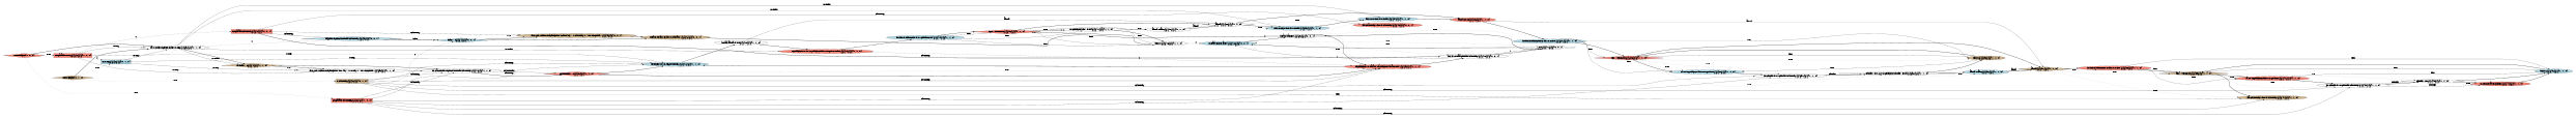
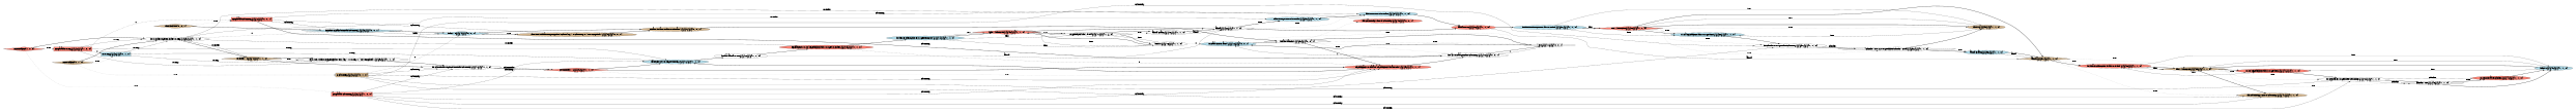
  digraph {
    fontname="DejaVu Serif"
    rankdir=LR
    node [fillcolor=white fontname="DejaVu Serif" shape=ellipse style=filled]
    edge [fontname="DejaVu Serif" style=bold]
    n1 [fillcolor=salmon label="Comparable rowKey@@@2@@@['1', '0', '0']" shape=box]
    n2 [label="throw new UnknownKeyException(\"Row key (\" + rowKey + \") not recognised.\")@@@5@@@['1', '1', '0']"]
    n3 [fillcolor=lightblue label="R rowKey@@@2@@@['0', '1', '0']" shape=box]
    n4 [label="int rowIndex = getRowIndex(rowKey)@@@3@@@['1', '1', '0']"]
    n5 [fillcolor=salmon label="Comparable columnKey@@@2@@@['0', '0', '1']" shape=box]
    n6 [fillcolor=lightblue label="setObject(null,rowKey,columnKey)@@@11@@@['1', '1', '0']"]
    n7 [label="int columnIndex = getColumnIndex(columnKey)@@@7@@@['1', '1', '0']"]
    n8 [fillcolor=lightblue label="int index = getColumnIndex(columnKey)@@@3@@@['0', '0', '1']" shape=diamond]
    n9 [fillcolor=lightblue label="this.rowKeys.remove(rowIndex)@@@23@@@['1', '1', '0']"]
    n10 [fillcolor=lightblue label="this.rows.remove(rowIndex)@@@24@@@['1', '1', '0']"]
    n11 [fillcolor=salmon label="KeyedObjects row = (KeyedObjects)this.rows.get(rowIndex)@@@13@@@['1', '1', '0']"]
    n12 [fillcolor=tan label="rowIndex < 0@@@4@@@['1', '1', '0']" shape=diamond]
    n13 [label="int i = rowData.getIndex(columnKey)@@@10@@@['0', '0', '1']"]
    n14 [fillcolor=tan label="throw new UnknownKeyException(\"Column key (\" + columnKey + \") not recognised.\")@@@5@@@['0', '0', '1']"]
    n15 [fillcolor=salmon label="this.columnKeys.remove(columnKey)@@@15@@@['0', '0', '1']"]
    n16 [label="boolean allNull = true@@@12@@@['1', '1', '0']"]
    n17 [fillcolor=lightblue label="allNull = false@@@33@@@['1', '1', '0']"]
    n18 [fillcolor=tan label="allNull@@@37@@@['1', '1', '0']" shape=diamond]
    n19 [fillcolor=tan label="item < itemCount@@@39@@@['1', '1', '0']" shape=diamond]
    n20 [fillcolor=tan label="this.columnKeys.remove(columnKey)@@@47@@@['1', '1', '0']"]
    n21 [fillcolor=salmon label="int item = 0itemCount = this.rows.size()@@@38@@@['1', '1', '0']"]
    n22 [fillcolor=salmon label="item < itemCount@@@28@@@['1', '1', '0']" shape=diamond]
    n23 [fillcolor=lightblue label="row = (KeyedObjects)this.rows.get(item)@@@30@@@['1', '1', '0']"]
    n24 [label="int colIndex = row.getIndex(columnKey)@@@31@@@['1', '1', '0']"]
    n25 [label="colIndex >= 0 && row.getObject(colIndex) != null@@@32@@@['1', '1', '0']" shape=diamond]
    n26 [fillcolor=tan label="item++@@@29@@@['1', '1', '0']"]
    n27 [fillcolor=salmon label="row = (KeyedObjects)this.rows.get(item)@@@41@@@['1', '1', '0']"]
    n28 [label="int colIndex = row.getIndex(columnKey)@@@42@@@['1', '1', '0']"]
    n29 [label="colIndex >= 0@@@43@@@['1', '1', '0']" shape=diamond]
    n30 [fillcolor=salmon label="row.removeValue(colIndex)@@@44@@@['1', '1', '0']"]
    n31 [fillcolor=lightblue label="item++@@@40@@@['1', '1', '0']"]
    n32 [fillcolor=salmon label="allNull = true@@@26@@@['1', '1', '0']"]
    n33 [fillcolor=lightblue label="int item = 0itemCount = this.rows.size()@@@27@@@['1', '1', '0']"]
    n34 [fillcolor=salmon label="columnIndex < 0@@@8@@@['1', '1', '0']" shape=diamond]
    n35 [fillcolor=lightblue label="int item = 0itemCount = row.getItemCount()@@@14@@@['1', '1', '0']"]
    n36 [fillcolor=salmon label="item < itemCount@@@15@@@['1', '1', '0']" shape=diamond]
    n37 [label="item++@@@16@@@['1', '1', '0']"]
    n38 [label="row.getObject(item) != null@@@17@@@['1', '1', '0']" shape=diamond]
    n39 [label="allNull@@@22@@@['1', '1', '0']" shape=diamond]
    n40 [fillcolor=lightblue label="rowData.removeValue(i)@@@12@@@['0', '0', '1']"]
    n41 [label="allNull = false@@@18@@@['1', '1', '0']"]
    n42 [fillcolor=tan label="C columnKey@@@2@@@['0', '1', '0']" shape=box]
    n43 [fillcolor=salmon label="KeyedObjects rowData = (KeyedObjects)iterator.next()@@@9@@@['1', '1', '1']"]
    n44 [fillcolor=lightblue label="index < 0@@@4@@@['0', '0', '1']" shape=diamond]
    n45 [label="i >= 0@@@11@@@['0', '0', '1']" shape=diamond]
    n46 [label="iterator.hasNext()@@@8@@@['0', '0', '1']" shape=diamond]
+   n47 [fillcolor=tan label="removeColumn['0', '0', '1']" shape=diamond]
    n48 [fillcolor=tan label="Iterator iterator = this.rows.iterator()@@@7@@@['0', '0', '1']"]
    n49 [fillcolor=tan label="removeObject['0', '1', '0']" shape=diamond]
    n50 [fillcolor=salmon label="Comparable columnKey@@@2@@@['1', '0', '0']" shape=box]
    n51 [fillcolor=salmon label="removeObject['1', '0', '0']" shape=diamond]
    n1 -> n2 [label=rowKey style=solid]
    n1 -> n3 [label=0 style=dashed]
    n1 -> n4 [label=rowKey style=solid]
    n1 -> n5 [label=0 style=dashed]
    n1 -> n6 [label=rowKey style=solid]
    n2 -> n7
    n3 -> n2 [label=rowKey style=solid]
    n3 -> n4 [label=rowKey style=solid]
    n3 -> n6 [label=rowKey style=solid]
    n4 -> n8 [label=0 style=dashed]
    n4 -> n9 [label=rowIndex style=solid]
    n4 -> n10 [label=rowIndex style=solid]
    n4 -> n11 [label=rowIndex style=solid]
    n4 -> n12
    n4 -> n12 [label=rowIndex style=solid]
    n5 -> n8 [label=columnKey style=solid]
    n5 -> n13 [label=columnKey]
    n5 -> n14 [label=columnKey style=solid]
    n5 -> n15 [label=columnKey style=solid]
    n6 -> n16
    n7 -> n34
    n7 -> n34 [label=columnIndex style=solid]
    n8 -> n44
    n8 -> n44 [label=index style=solid]
    n9 -> n10
    n10 -> n32
    n11 -> n35
    n11 -> n43 [label=0 style=dashed]
    n12 -> n2
    n12 -> n2 [label=true style=dotted]
    n12 -> n7
    n13 -> n40 [label=i style=solid]
    n13 -> n45
    n13 -> n45 [label=i style=solid]
    n14 -> n48
    n16 -> n11
    n16 -> n39 [label=allNull style=solid]
    n17 -> n18 [label=allNull style=solid]
    n17 -> n18
    n18 -> n19 [label=true style=dotted]
    n18 -> n20 [label=true style=dotted]
    n18 -> n21
    n18 -> n21 [label=true style=dotted]
    n19 -> n20
    n19 -> n27
    n19 -> n27 [label=true style=dotted]
    n19 -> n28 [label=true style=dotted]
    n19 -> n29 [label=true style=dotted]
    n21 -> n19 [label=item style=solid]
    n21 -> n19
    n21 -> n27 [label=item style=solid]
    n21 -> n31 [label=item style=solid]
    n22 -> n18
    n22 -> n23
    n22 -> n23 [label=true style=dotted]
    n22 -> n24 [label=true style=dotted]
    n22 -> n25 [label=true style=dotted]
    n22 -> n26 [label=true style=dotted]
    n23 -> n24
    n24 -> n25
    n24 -> n25 [label=colIndex style=solid]
    n25 -> n17 [label=true style=dotted]
    n25 -> n17
    n25 -> n26
    n26 -> n22 [label=item style=solid]
    n26 -> n22
    n26 -> n23 [label=item style=solid]
    n27 -> n28
    n28 -> n29
    n28 -> n29 [label=colIndex style=solid]
    n28 -> n30 [label=colIndex style=solid]
    n29 -> n30 [label=true style=dotted]
    n29 -> n30
    n29 -> n31
    n30 -> n31
    n31 -> n19 [label=item style=solid]
    n31 -> n19
    n31 -> n27 [label=item style=solid]
    n32 -> n18 [label=allNull style=solid]
    n32 -> n33
    n33 -> n22 [label=item style=solid]
    n33 -> n22
    n33 -> n23 [label=item style=solid]
    n33 -> n26 [label=item style=solid]
    n34 -> n6
    n34 -> n43
    n34 -> n43 [label=true style=dotted]
    n35 -> n36 [label=item style=solid]
    n35 -> n36
    n35 -> n37 [label=item style=solid]
    n35 -> n38 [label=item style=solid]
    n36 -> n38 [label=true style=dotted]
    n36 -> n38
    n36 -> n39
    n37 -> n36 [label=item style=solid]
    n37 -> n36
    n37 -> n38 [label=item style=solid]
    n37 -> n40 [label=0 style=dashed]
    n38 -> n37
    n38 -> n41
    n38 -> n41 [label=true style=dotted]
    n39 -> n9
    n39 -> n9 [label=true style=dotted]
    n39 -> n10 [label=true style=dotted]
    n39 -> n32
    n40 -> n46
    n41 -> n39 [label=allNull style=solid]
    n41 -> n39
-   n42 -> n6 [label=columnKey style=solid]
    n42 -> n7 [label=columnKey style=solid]
-   n42 -> n20 [label=item style=solid]
+   n42 -> n20 [label=columnKey style=solid]
    n42 -> n24 [label=columnKey style=solid]
    n42 -> n28 [label=columnKey style=solid]
    n42 -> n43 [label=columnKey style=solid]
    n42 -> n44 [label=0 style=dashed]
    n43 -> n6
    n43 -> n13
    n44 -> n14 [label=true style=dotted]
    n44 -> n14
    n44 -> n48
    n45 -> n40 [label=true style=dotted]
    n45 -> n40
    n45 -> n46
    n46 -> n13 [label=true style=dotted]
    n46 -> n15 [style=dotted]
    n46 -> n43
    n46 -> n43 [label=true style=dotted]
    n46 -> n45 [label=true style=dotted]
+   n47 -> n5 [label=true style=dotted]
+   n47 -> n8
    n48 -> n46
    n49 -> n3 [label=true style=dotted]
    n49 -> n4
    n49 -> n42 [label=true style=dotted]
    n50 -> n6 [label=columnKey style=solid]
    n50 -> n7 [label=columnKey style=solid]
    n50 -> n20 [label=columnKey style=solid]
    n50 -> n24 [label=columnKey style=solid]
    n50 -> n28 [label=columnKey style=solid]
    n50 -> n43 [label=columnKey style=solid]
    n51 -> n1 [label=true style=dotted]
    n51 -> n4
    n51 -> n50 [label=true style=dotted]
  }
